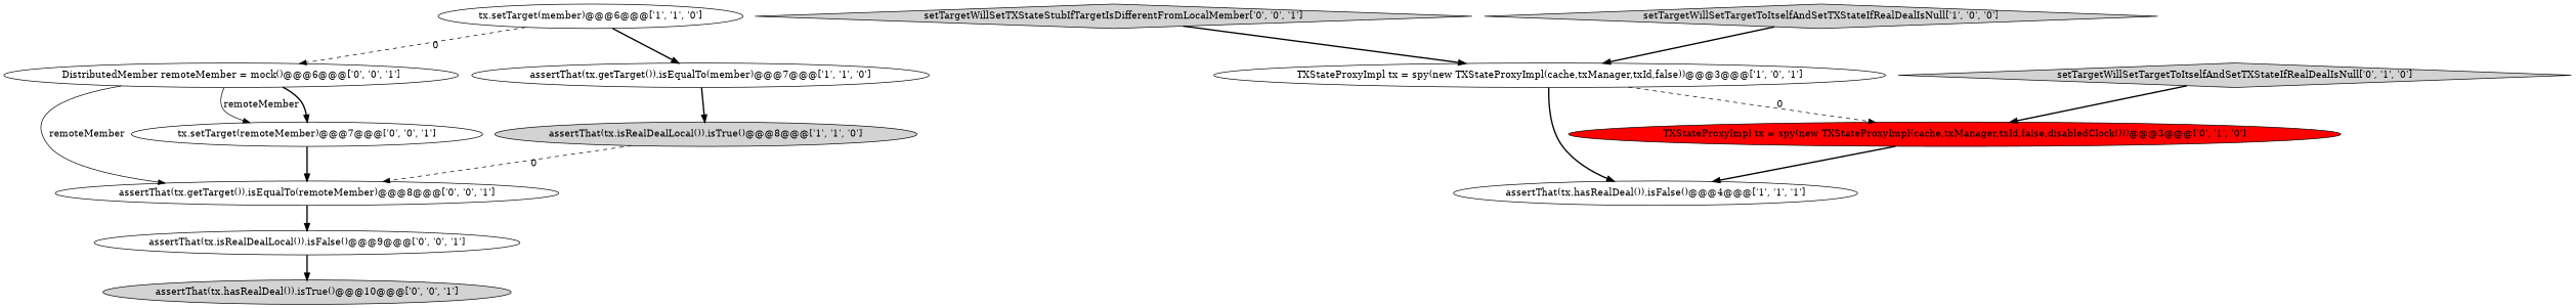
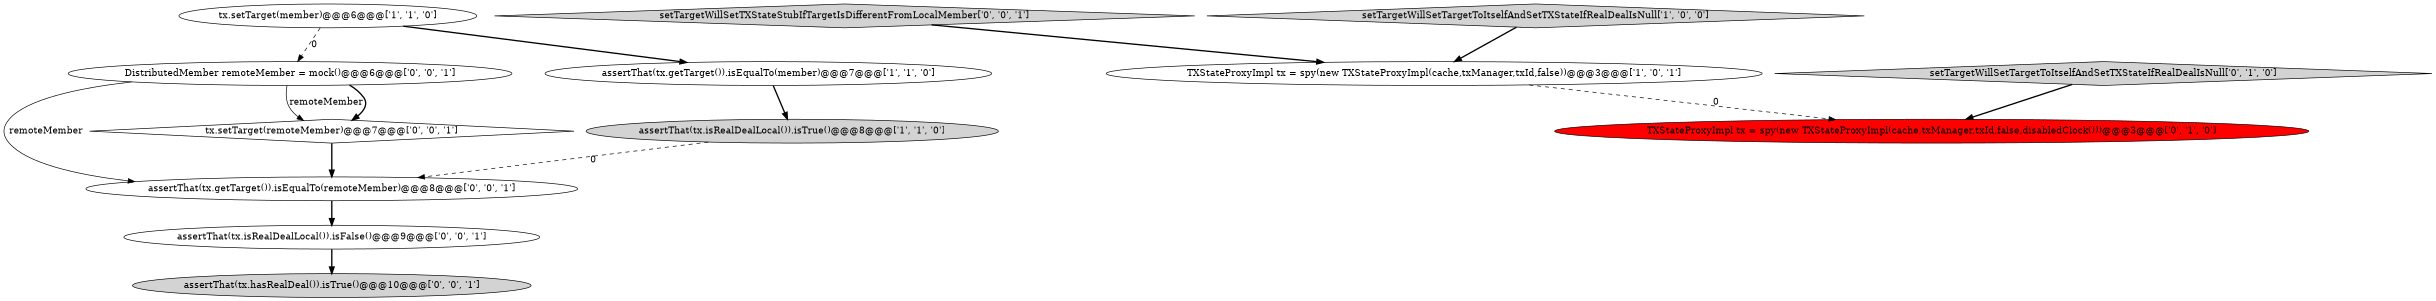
  digraph {
    node [fillcolor=white shape=ellipse style=filled]
    edge [style=bold]
    n1 [label="tx.setTarget(member)@@@6@@@['1', '1', '0']"]
    n2 [label="DistributedMember remoteMember = mock()@@@6@@@['0', '0', '1']"]
    n3 [label="assertThat(tx.getTarget()).isEqualTo(member)@@@7@@@['1', '1', '0']"]
    n4 [label="assertThat(tx.getTarget()).isEqualTo(remoteMember)@@@8@@@['0', '0', '1']"]
-   n5 [label="tx.setTarget(remoteMember)@@@7@@@['0', '0', '1']"]
+   n5 [label="tx.setTarget(remoteMember)@@@7@@@['0', '0', '1']" shape=diamond]
    n6 [fillcolor=lightgray label="assertThat(tx.isRealDealLocal()).isTrue()@@@8@@@['1', '1', '0']"]
    n7 [label="assertThat(tx.isRealDealLocal()).isFalse()@@@9@@@['0', '0', '1']"]
    n8 [fillcolor=red label="TXStateProxyImpl tx = spy(new TXStateProxyImpl(cache,txManager,txId,false,disabledClock()))@@@3@@@['0', '1', '0']"]
-   n9 [label="assertThat(tx.hasRealDeal()).isFalse()@@@4@@@['1', '1', '1']"]
    n10 [fillcolor=lightgray label="assertThat(tx.hasRealDeal()).isTrue()@@@10@@@['0', '0', '1']"]
    n11 [fillcolor=lightgray label="setTargetWillSetTXStateStubIfTargetIsDifferentFromLocalMember['0', '0', '1']" shape=diamond]
    n12 [label="TXStateProxyImpl tx = spy(new TXStateProxyImpl(cache,txManager,txId,false))@@@3@@@['1', '0', '1']"]
    n13 [fillcolor=lightgray label="setTargetWillSetTargetToItselfAndSetTXStateIfRealDealIsNull['1', '0', '0']" shape=diamond]
    n14 [fillcolor=lightgray label="setTargetWillSetTargetToItselfAndSetTXStateIfRealDealIsNull['0', '1', '0']" shape=diamond]
    n1 -> n2 [label=0 style=dashed]
    n1 -> n3
    n2 -> n4 [label=remoteMember style=solid]
    n2 -> n5 [label=remoteMember style=solid]
    n2 -> n5
    n3 -> n6
    n4 -> n7
    n5 -> n4
    n6 -> n4 [label=0 style=dashed]
    n7 -> n10
-   n8 -> n9
    n11 -> n12
    n12 -> n8 [label=0 style=dashed]
-   n12 -> n9
    n13 -> n12
    n14 -> n8
  }
